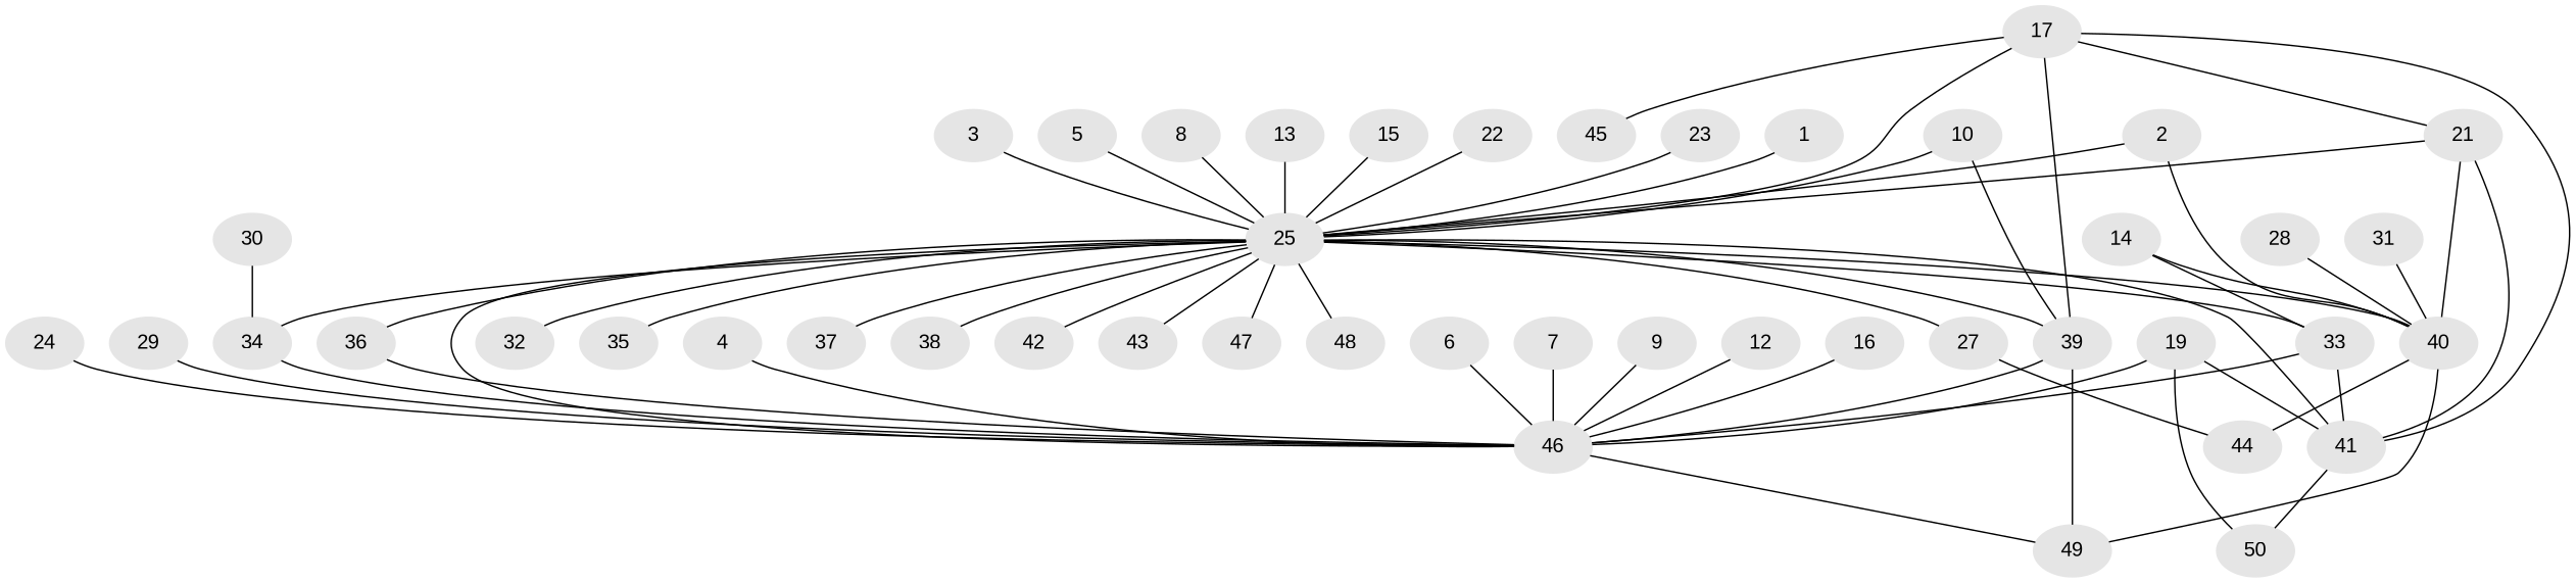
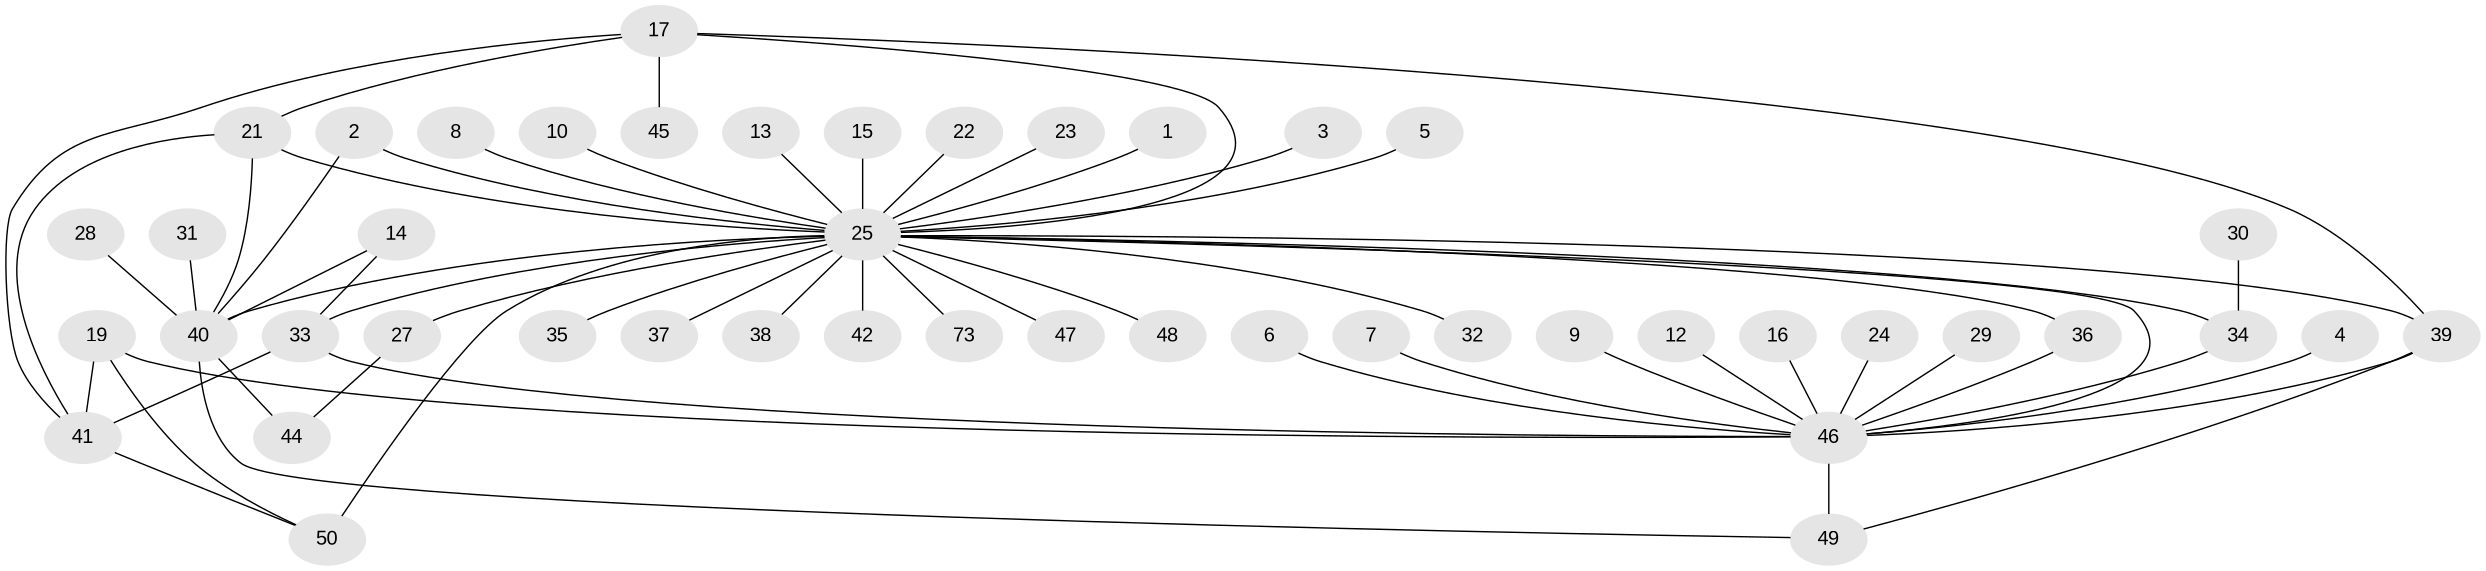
  graph {
    fontname="Liberation Sans"
    node [color=gray90 fontname="Liberation Sans" style=filled]
    edge [fontname="Liberation Sans" weight=1.0]
    1
    25
    40
    46
    39
    33
    41
    34
    27
    32
    35
    36
    37
    38
    42
-   43
+   43 [label=73]
    47
    48
    2
    44
    49
    3
    4
    5
    6
    7
    8
    9
    10
    12
    13
    14
    15
    16
    17
    21
    45
    50
    19
    22
    23
    24
    28
    29
    30
    31
    1 -- 25
    25 -- 40
    25 -- 46
    25 -- 39
    25 -- 33
-   25 -- 41 [weight=2.0]
+   25 -- 50 [weight=2.0]
    25 -- 34
    25 -- 27
    25 -- 32
    25 -- 35
    25 -- 36
    25 -- 37
    25 -- 38
    25 -- 42 [weight=2.0]
    25 -- 43
    25 -- 47
    25 -- 48
    40 -- 44 [weight=2.0]
    40 -- 49
    46 -- 49
    39 -- 46
    39 -- 49
    33 -- 46
    33 -- 41
    41 -- 50
    34 -- 46
    27 -- 44
    36 -- 46
    2 -- 25
    2 -- 40
    3 -- 25
    4 -- 46
    5 -- 25
    6 -- 46
    7 -- 46
    8 -- 25
    9 -- 46
    10 -- 25
-   10 -- 39
    12 -- 46
    13 -- 25 [weight=2.0]
    14 -- 40
    14 -- 33
    15 -- 25
    16 -- 46
    17 -- 25
    17 -- 39
    17 -- 41
    17 -- 21
    17 -- 45
    21 -- 25
    21 -- 40 [weight=2.0]
    21 -- 41
    19 -- 46
    19 -- 41
    19 -- 50
    22 -- 25
    23 -- 25
    24 -- 46
    28 -- 40
    29 -- 46
    30 -- 34
    31 -- 40
  }
